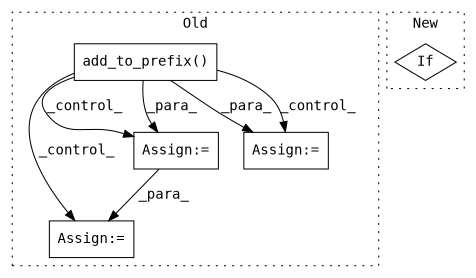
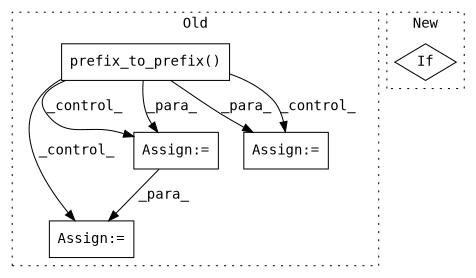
  digraph {
    fontname="DejaVu Sans Mono"
    node [a=68 l=3 shape=box fontname="DejaVu Sans Mono"]
    edge [fontname="DejaVu Sans Mono"]
-   n1 [a=75 l="18,14" label="add_to_prefix()" s="2897,2924"]
+   n1 [a=75 l="18,14" label="prefix_to_prefix()" s="2897,2924"]
    n2 [label="Assign:=" s=3773]
    n3 [label="Assign:=" s=3336]
    n4 [label="Assign:=" s=3130]
    n5 [a=96 label=If s=4266 shape=diamond]
    subgraph cluster_1 {
      label=Old
      style=dotted
      n1
      n2
      n3
      n4
    }
    subgraph cluster_2 {
      label=New
      style=dotted
      n5
    }
    n1 -> n2 [label=_control_]
    n1 -> n3 [label=_control_]
    n1 -> n3 [label=_para_]
    n1 -> n4 [label=_para_]
    n1 -> n4 [label=_control_]
    n3 -> n2 [label=_para_]
  }
